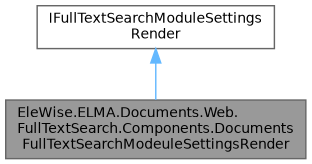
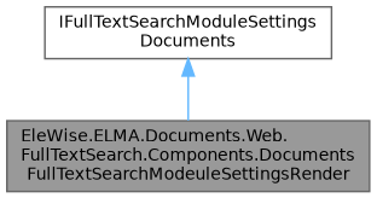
  digraph {
    node [color=gray40 fontname=Helvetica fontsize=10 shape=box style=filled]
    n1 [fillcolor=grey60 fontcolor=black height=0.2 label="EleWise.ELMA.Documents.Web.\lFullTextSearch.Components.Documents\lFullTextSearchModeuleSettingsRender" width=0.4]
-   n2 [fillcolor=white height=0.2 label="IFullTextSearchModuleSettings\lRender" width=0.4]
+   n2 [fillcolor=white height=0.2 label="IFullTextSearchModuleSettings\lDocuments" width=0.4]
    n2 -> n1 [color=steelblue1 dir=back fontname=Helvetica fontsize=10 labelfontname=Helvetica labelfontsize=10 style=solid]
  }
